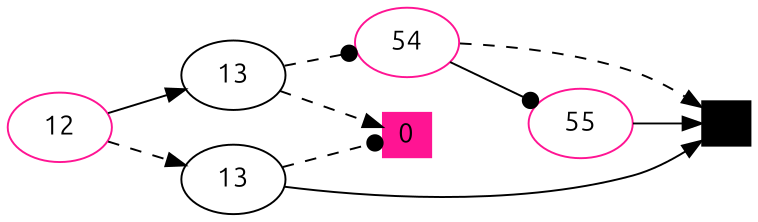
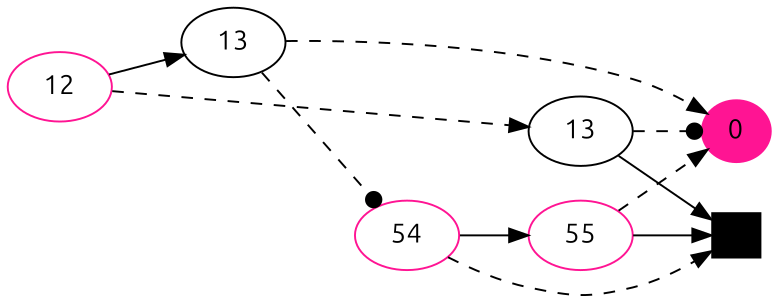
  digraph {
    fontname=Ubuntu
    rankdir=LR
    node [color=deeppink fontname=Ubuntu]
    edge [arrowhead=normal fontname=Ubuntu style=dashed]
-   n1 [height=0.3 label=0 shape=box style=filled width=0.3]
+   n1 [height=0.3 label=0 shape=ellipse style=filled width=0.3]
    n2 [color=black height=0.3 label=1 shape=box style=filled width=0.3]
    n3 [label=12]
    n4 [color=black label=13]
    n5 [color=black label=13]
    n6 [label=54]
    n7 [label=55]
    n3 -> n4 [style=solid]
    n3 -> n5
    n4 -> n1
    n4 -> n6 [arrowhead=dot]
    n5 -> n1 [arrowhead=dot]
    n5 -> n2 [style=solid]
    n6 -> n2
-   n6 -> n7 [arrowhead=dot style=solid]
+   n6 -> n7 [style=solid]
+   n7 -> n1
    n7 -> n2 [style=solid]
  }
